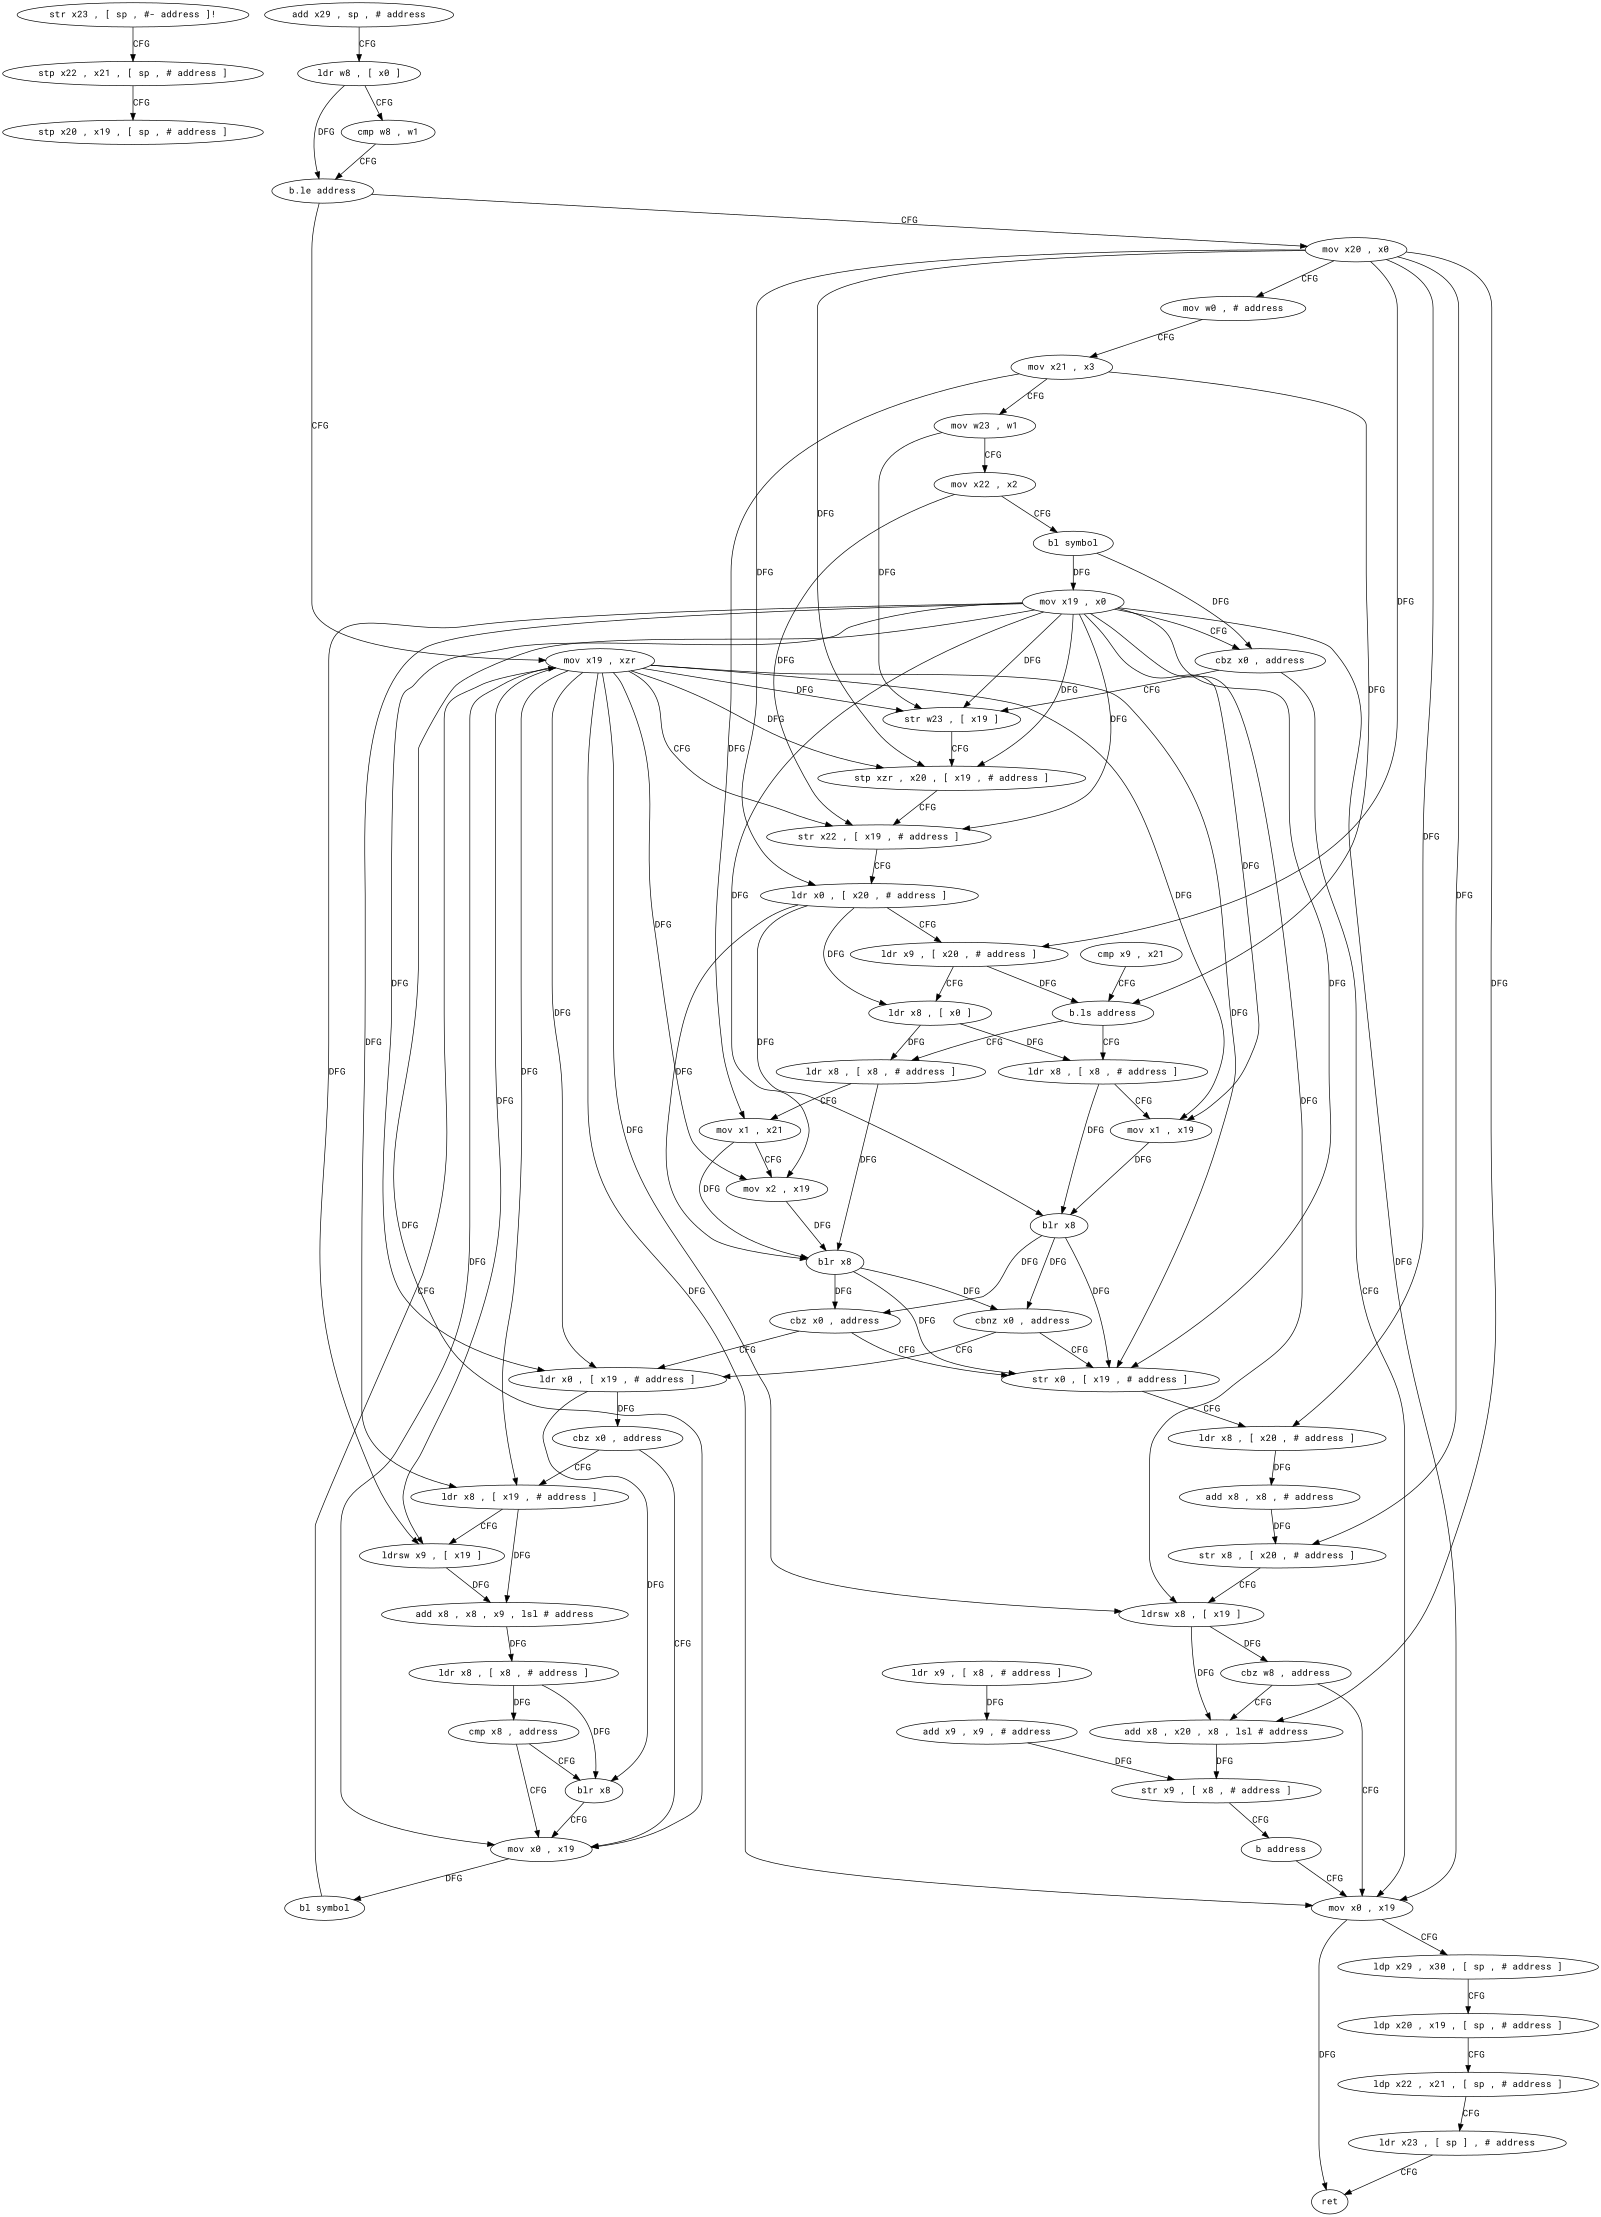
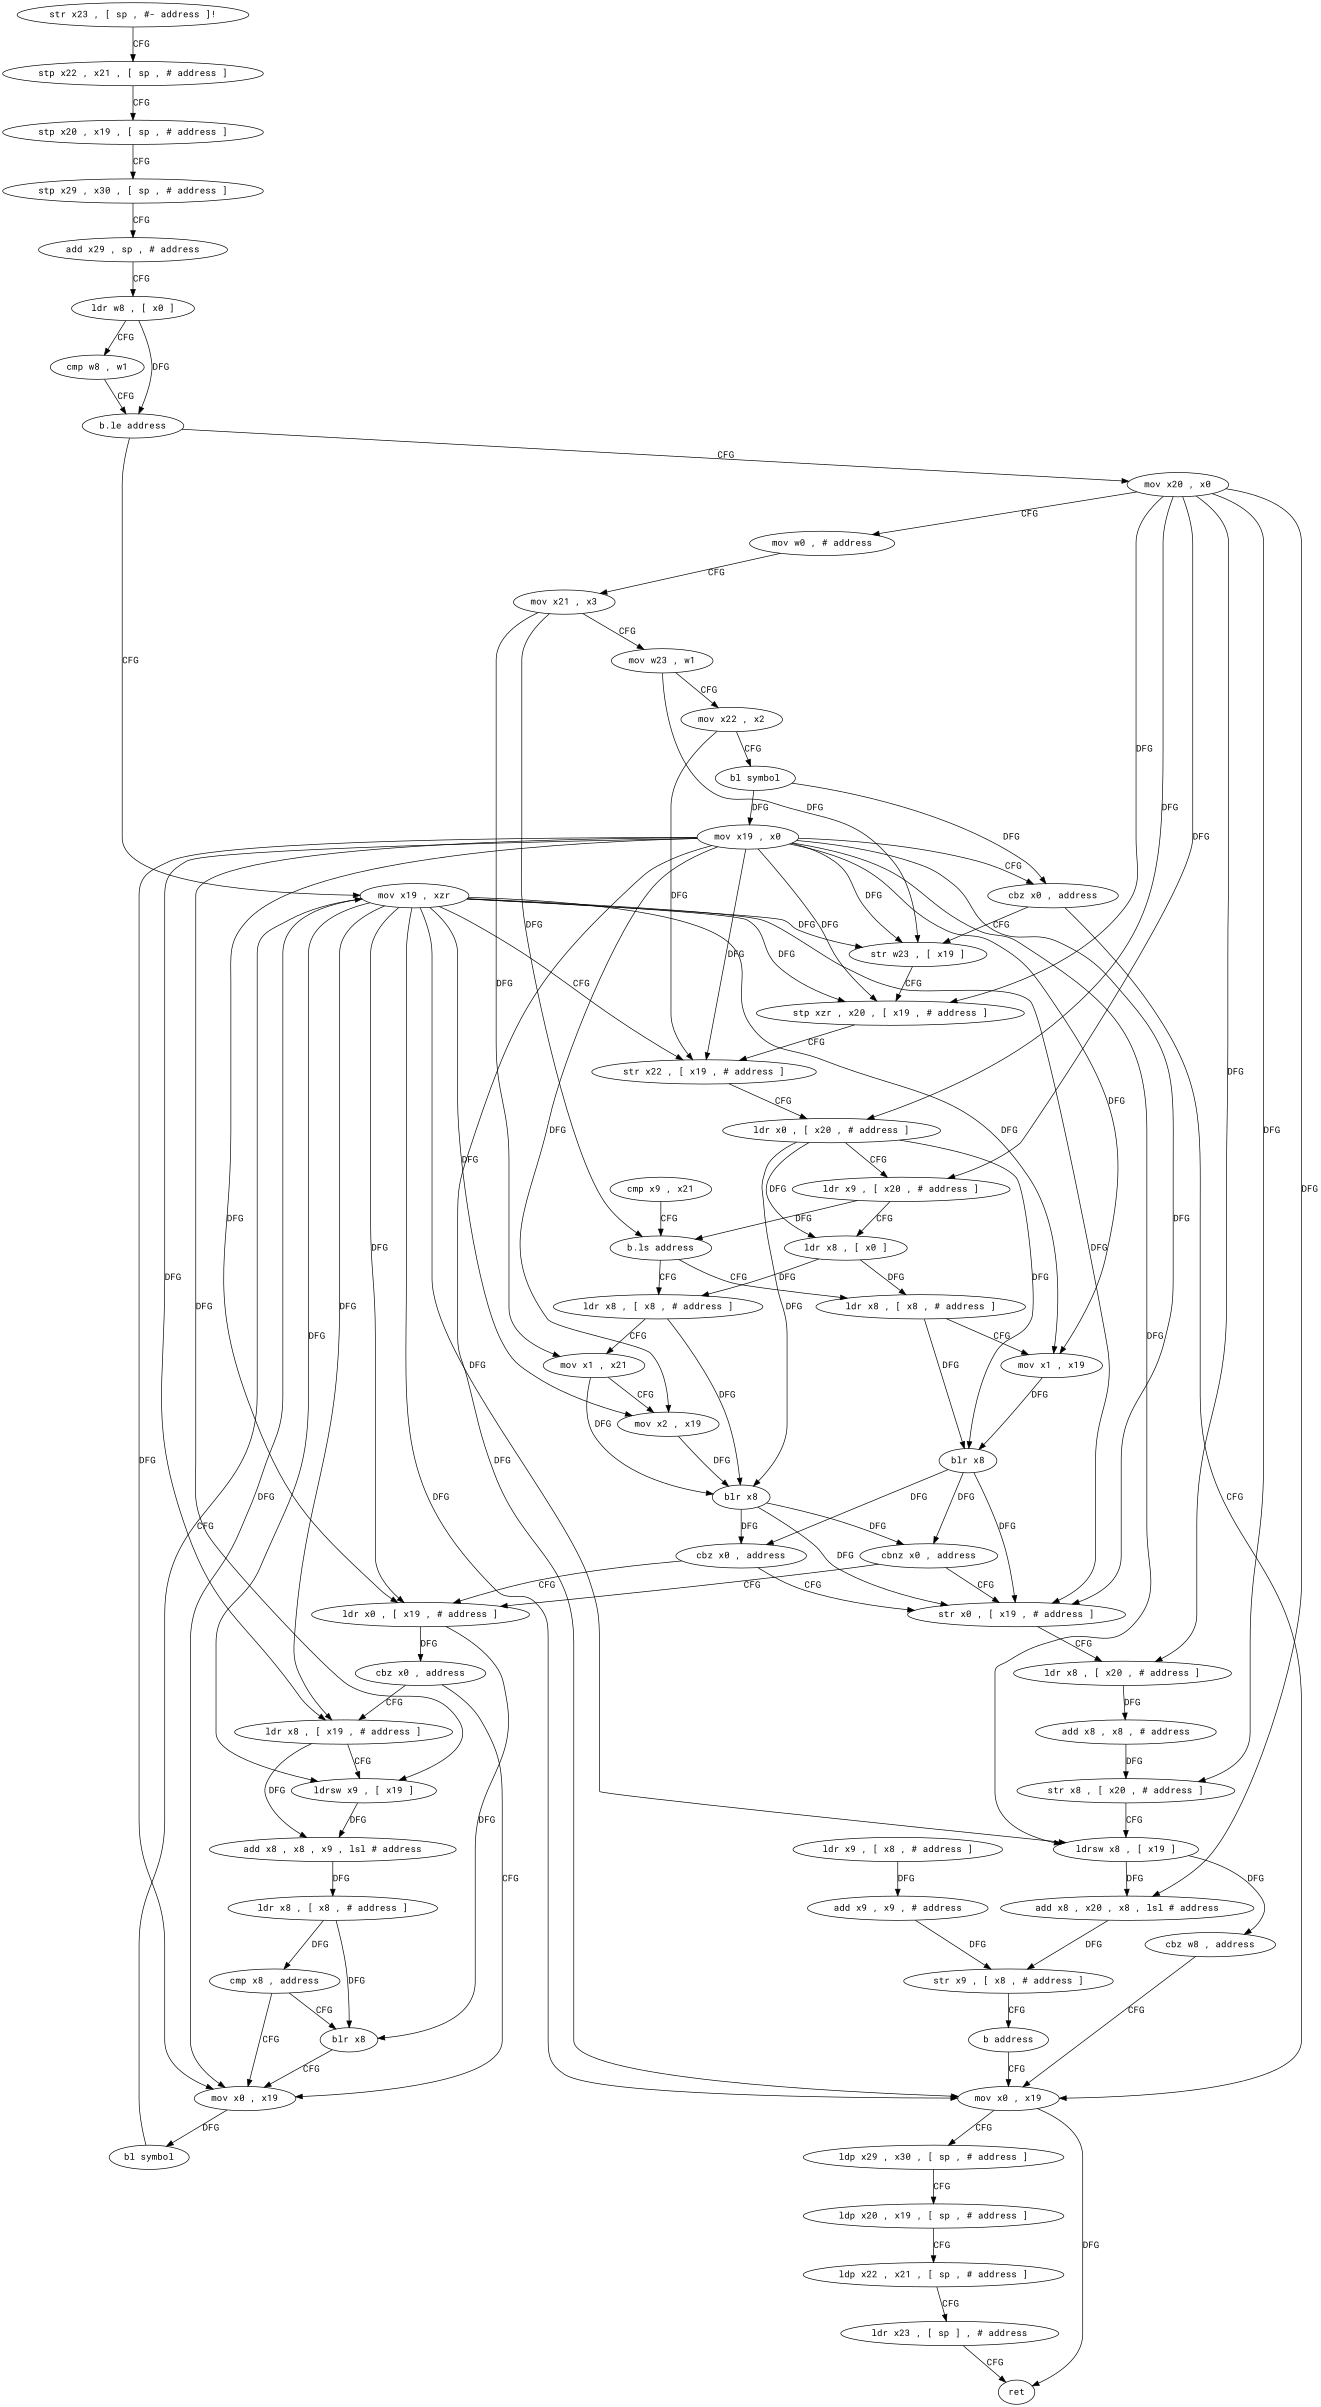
  digraph {
    fontname="Roboto Mono"
    node [fontname="Roboto Mono"]
    edge [fontname="Roboto Mono"]
    n1 [label="str x23 , [ sp , #- address ]!"]
    n2 [label="stp x22 , x21 , [ sp , # address ]"]
    n3 [label="stp x20 , x19 , [ sp , # address ]"]
+   n4 [label="stp x29 , x30 , [ sp , # address ]"]
    n5 [label="add x29 , sp , # address"]
    n6 [label="ldr w8 , [ x0 ]"]
    n7 [label="cmp w8 , w1"]
    n8 [label="b.le address"]
    n9 [label="mov x19 , xzr"]
    n10 [label="mov x20 , x0"]
    n11 [label="mov x0 , x19"]
    n12 [label="str w23 , [ x19 ]"]
    n13 [label="stp xzr , x20 , [ x19 , # address ]"]
    n14 [label="str x22 , [ x19 , # address ]"]
    n15 [label="mov x1 , x19"]
    n16 [label="str x0 , [ x19 , # address ]"]
    n17 [label="ldr x0 , [ x19 , # address ]"]
    n18 [label="mov x2 , x19"]
    n19 [label="ldrsw x8 , [ x19 ]"]
    n20 [label="mov x0 , x19"]
    n21 [label="ldr x8 , [ x19 , # address ]"]
    n22 [label="ldrsw x9 , [ x19 ]"]
    n23 [label="mov w0 , # address"]
    n24 [label="ldr x0 , [ x20 , # address ]"]
    n25 [label="ldr x9 , [ x20 , # address ]"]
    n26 [label="ldr x8 , [ x20 , # address ]"]
    n27 [label="str x8 , [ x20 , # address ]"]
    n28 [label="add x8 , x20 , x8 , lsl # address"]
    n29 [label="ldp x29 , x30 , [ sp , # address ]"]
    n30 [label=ret]
    n31 [label="blr x8"]
    n32 [label="cbz x0 , address"]
    n33 [label="blr x8"]
    n34 [label="blr x8"]
    n35 [label="cbz w8 , address"]
    n36 [label="bl symbol"]
    n37 [label="add x8 , x8 , x9 , lsl # address"]
    n38 [label="mov x21 , x3"]
    n39 [label="ldr x8 , [ x0 ]"]
    n40 [label="b.ls address"]
    n41 [label="add x8 , x8 , # address"]
    n42 [label="str x9 , [ x8 , # address ]"]
    n43 [label="ldp x20 , x19 , [ sp , # address ]"]
    n44 [label="mov w23 , w1"]
    n45 [label="mov x1 , x21"]
    n46 [label="mov x22 , x2"]
    n47 [label="ldr x8 , [ x8 , # address ]"]
    n48 [label="ldr x8 , [ x8 , # address ]"]
    n49 [label="bl symbol"]
    n50 [label="mov x19 , x0"]
    n51 [label="cbz x0 , address"]
    n52 [label="ldp x22 , x21 , [ sp , # address ]"]
    n53 [label="ldr x23 , [ sp ] , # address"]
    n54 [label="cbnz x0 , address"]
    n55 [label="cbz x0 , address"]
    n56 [label="cmp x9 , x21"]
    n57 [label="ldr x9 , [ x8 , # address ]"]
    n58 [label="add x9 , x9 , # address"]
    n59 [label="b address"]
    n60 [label="ldr x8 , [ x8 , # address ]"]
    n61 [label="cmp x8 , address"]
    n1 -> n2 [label=CFG]
    n2 -> n3 [label=CFG]
+   n3 -> n4 [label=CFG]
+   n4 -> n5 [label=CFG]
    n5 -> n6 [label=CFG]
    n6 -> n7 [label=CFG]
    n6 -> n8 [label=DFG]
    n7 -> n8 [label=CFG]
    n8 -> n9 [label=CFG]
    n8 -> n10 [label=CFG]
    n9 -> n11 [label=DFG]
    n9 -> n12 [label=DFG]
    n9 -> n13 [label=DFG]
    n9 -> n14 [label=CFG]
    n9 -> n15 [label=DFG]
    n9 -> n16 [label=DFG]
    n9 -> n17 [label=DFG]
    n9 -> n18 [label=DFG]
    n9 -> n19 [label=DFG]
    n9 -> n20 [label=DFG]
    n9 -> n21 [label=DFG]
    n9 -> n22 [label=DFG]
    n10 -> n13 [label=DFG]
    n10 -> n23 [label=CFG]
    n10 -> n24 [label=DFG]
    n10 -> n25 [label=DFG]
    n10 -> n26 [label=DFG]
    n10 -> n27 [label=DFG]
    n10 -> n28 [label=DFG]
    n11 -> n29 [label=CFG]
    n11 -> n30 [label=DFG]
    n12 -> n13 [label=CFG]
    n13 -> n14 [label=CFG]
    n14 -> n24 [label=CFG]
    n15 -> n31 [label=DFG]
    n16 -> n26 [label=CFG]
    n17 -> n32 [label=DFG]
    n17 -> n33 [label=DFG]
    n18 -> n34 [label=DFG]
    n19 -> n28 [label=DFG]
    n19 -> n35 [label=DFG]
    n20 -> n36 [label=DFG]
    n21 -> n22 [label=CFG]
    n21 -> n37 [label=DFG]
    n22 -> n37 [label=DFG]
    n23 -> n38 [label=CFG]
    n24 -> n25 [label=CFG]
    n24 -> n31 [label=DFG]
    n24 -> n34 [label=DFG]
    n24 -> n39 [label=DFG]
    n25 -> n39 [label=CFG]
    n25 -> n40 [label=DFG]
    n26 -> n41 [label=DFG]
    n27 -> n19 [label=CFG]
    n28 -> n42 [label=DFG]
    n29 -> n43 [label=CFG]
    n31 -> n16 [label=DFG]
    n31 -> n54 [label=DFG]
    n31 -> n55 [label=DFG]
    n32 -> n20 [label=CFG]
    n32 -> n21 [label=CFG]
    n33 -> n20 [label=CFG]
    n34 -> n16 [label=DFG]
    n34 -> n54 [label=DFG]
    n34 -> n55 [label=DFG]
    n35 -> n11 [label=CFG]
-   n35 -> n28 [label=CFG]
    n36 -> n9 [label=CFG]
    n37 -> n60 [label=DFG]
    n38 -> n40 [label=DFG]
    n38 -> n44 [label=CFG]
    n38 -> n45 [label=DFG]
    n39 -> n47 [label=DFG]
    n39 -> n48 [label=DFG]
    n40 -> n47 [label=CFG]
    n40 -> n48 [label=CFG]
    n41 -> n27 [label=DFG]
    n42 -> n59 [label=CFG]
    n43 -> n52 [label=CFG]
    n44 -> n12 [label=DFG]
    n44 -> n46 [label=CFG]
    n45 -> n18 [label=CFG]
    n45 -> n34 [label=DFG]
    n46 -> n14 [label=DFG]
    n46 -> n49 [label=CFG]
    n47 -> n15 [label=CFG]
    n47 -> n31 [label=DFG]
    n48 -> n34 [label=DFG]
    n48 -> n45 [label=CFG]
    n49 -> n50 [label=DFG]
    n49 -> n51 [label=DFG]
    n50 -> n11 [label=DFG]
    n50 -> n12 [label=DFG]
    n50 -> n13 [label=DFG]
    n50 -> n14 [label=DFG]
    n50 -> n15 [label=DFG]
    n50 -> n16 [label=DFG]
    n50 -> n17 [label=DFG]
    n50 -> n18 [label=DFG]
    n50 -> n19 [label=DFG]
    n50 -> n20 [label=DFG]
    n50 -> n21 [label=DFG]
    n50 -> n22 [label=DFG]
    n50 -> n51 [label=CFG]
    n51 -> n11 [label=CFG]
    n51 -> n12 [label=CFG]
    n52 -> n53 [label=CFG]
    n53 -> n30 [label=CFG]
    n54 -> n16 [label=CFG]
    n54 -> n17 [label=CFG]
    n55 -> n16 [label=CFG]
    n55 -> n17 [label=CFG]
    n56 -> n40 [label=CFG]
    n57 -> n58 [label=DFG]
    n58 -> n42 [label=DFG]
    n59 -> n11 [label=CFG]
    n60 -> n33 [label=DFG]
    n60 -> n61 [label=DFG]
    n61 -> n20 [label=CFG]
    n61 -> n33 [label=CFG]
  }
